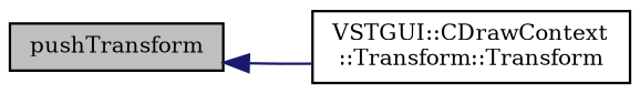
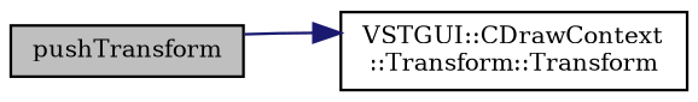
  digraph {
    rankdir=LR
    fontname="DejaVu Serif"
    node [color=black fontname="DejaVu Serif" fontsize=9 shape=record]
    n1 [fillcolor=grey75 fontcolor=black height=0.2 label=pushTransform style=filled width=0.4]
    n2 [height=0.2 label="VSTGUI::CDrawContext\l::Transform::Transform" width=0.4]
-   n1 -> n2 [color=midnightblue dir=back fontname="DejaVu Serif" fontsize=9 labelfontname=Arial labelfontsize=9 style=solid]
+   n2 -> n1 [color=midnightblue dir=back fontname="DejaVu Serif" fontsize=9 labelfontname=Arial labelfontsize=9 style=solid]
  }
